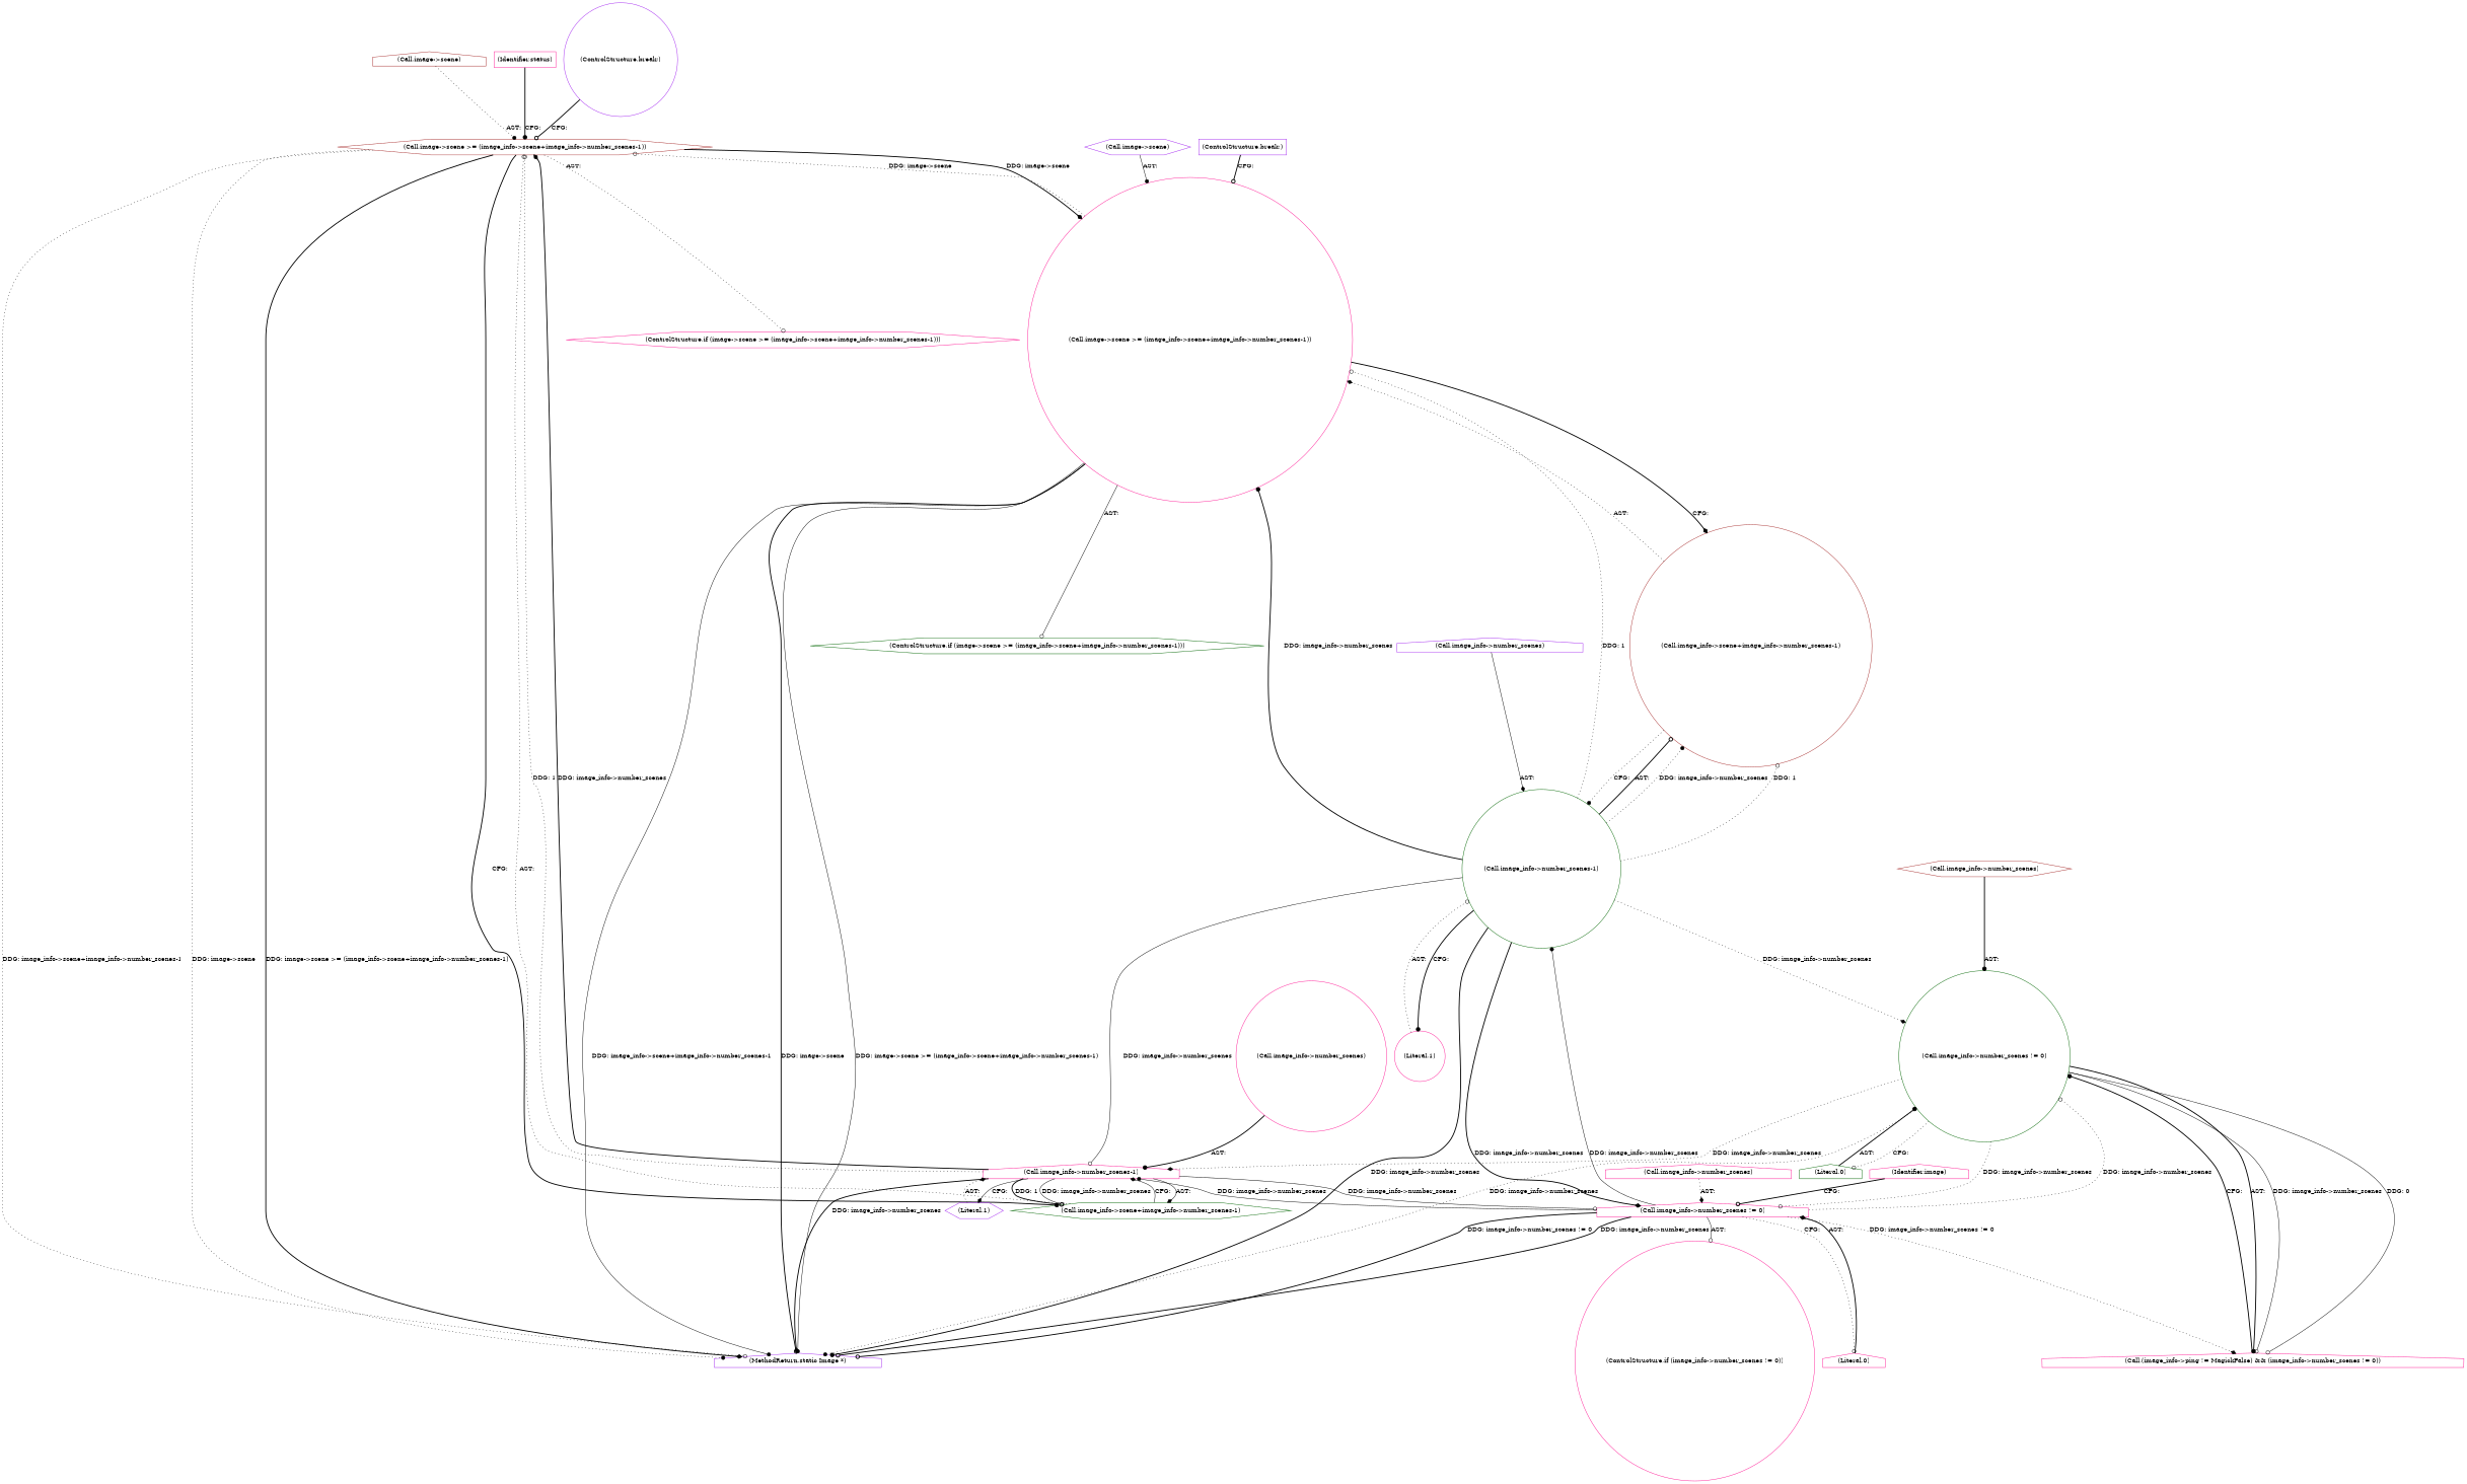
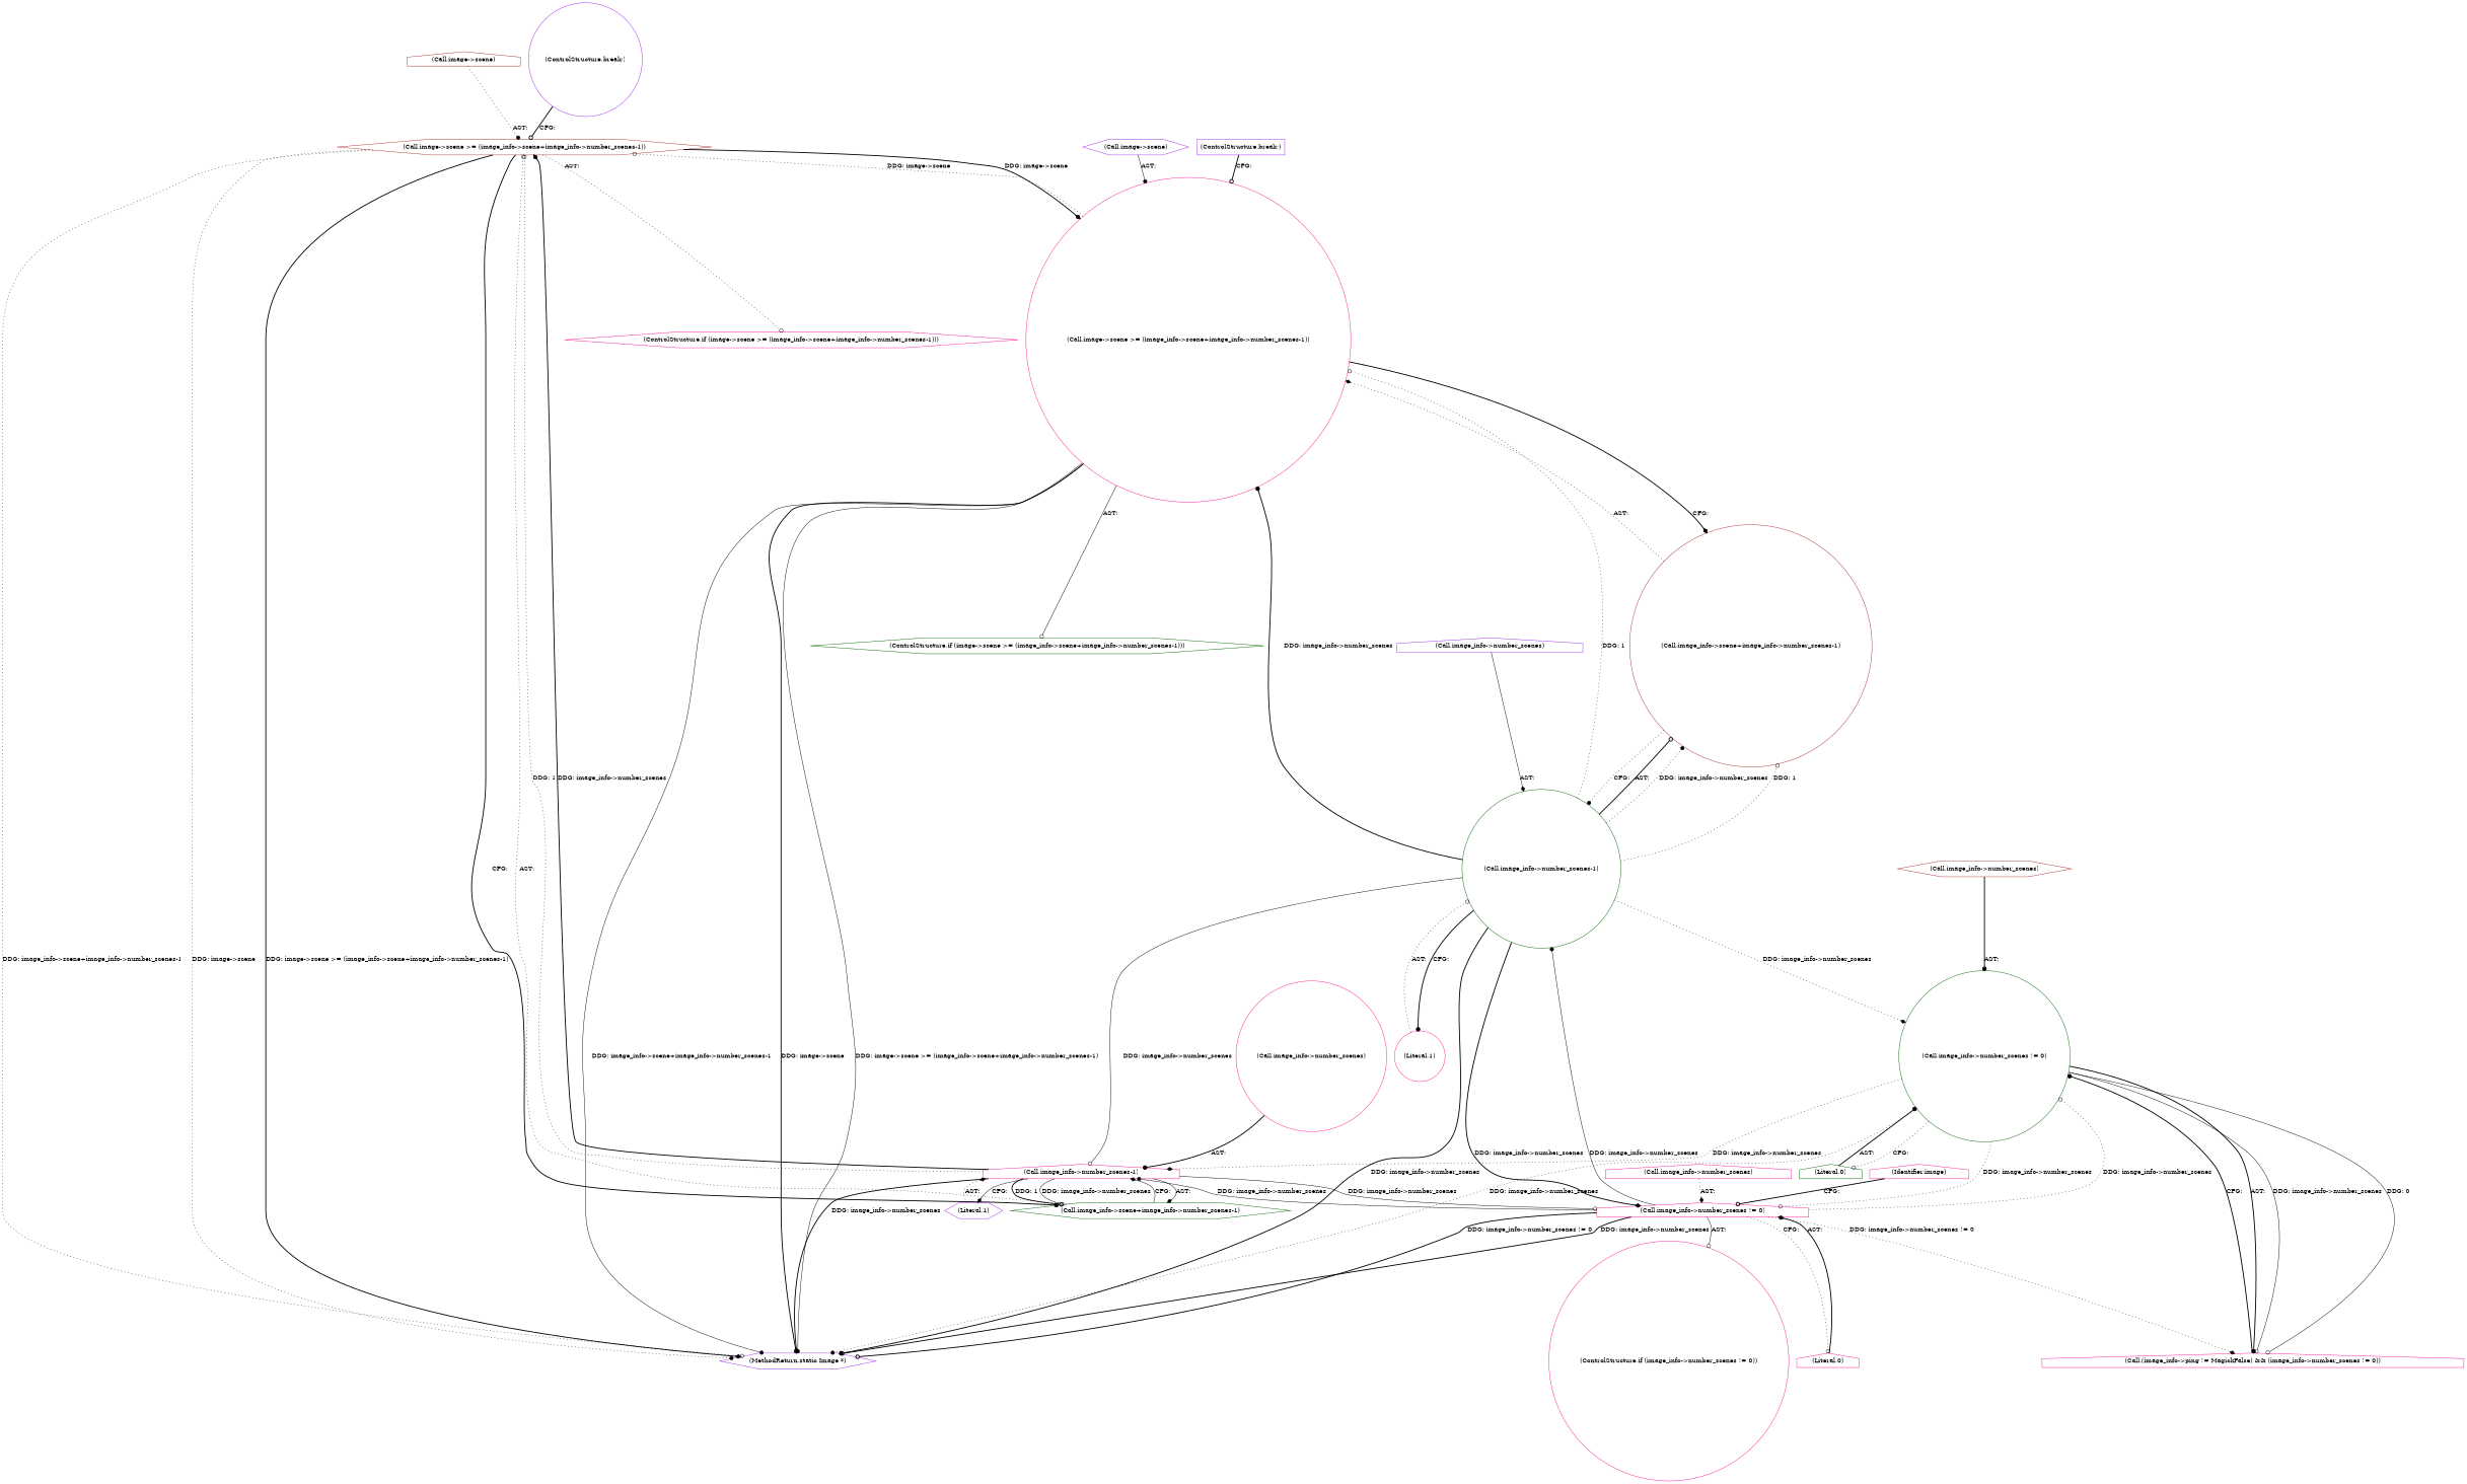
  digraph {
    node [color=deeppink shape=house]
    edge [arrowhead=odot style=bold]
    n1 [color=brown label="(Call,image->scene >= (image_info->scene+image_info->number_scenes-1))" shape=hexagon]
    n2 [label="(Call,image->scene >= (image_info->scene+image_info->number_scenes-1))" shape=circle]
-   n3 [color=purple label="(MethodReturn,static Image *)"]
+   n3 [color=purple label="(MethodReturn,static Image *)" shape=hexagon]
    n4 [label="(ControlStructure,if (image->scene >= (image_info->scene+image_info->number_scenes-1)))" shape=hexagon]
    n5 [color=darkgreen label="(Call,image_info->scene+image_info->number_scenes-1)" shape=hexagon]
    n6 [color=brown label="(Call,image_info->scene+image_info->number_scenes-1)" shape=circle]
    n7 [color=darkgreen label="(ControlStructure,if (image->scene >= (image_info->scene+image_info->number_scenes-1)))" shape=hexagon]
    n8 [label="(Call,image_info->number_scenes-1)"]
    n9 [color=darkgreen label="(Call,image_info->number_scenes-1)" shape=circle]
    n10 [label="(Call,image_info->number_scenes != 0)"]
    n11 [color=purple label="(Literal,1)" shape=hexagon]
    n12 [color=darkgreen label="(Call,image_info->number_scenes != 0)" shape=circle]
    n13 [label="(Call,(image_info->ping != MagickFalse) && (image_info->number_scenes != 0))"]
    n14 [label="(ControlStructure,if (image_info->number_scenes != 0))" shape=circle]
    n15 [label="(Literal,0)"]
    n16 [color=darkgreen label="(Literal,0)"]
    n17 [label="(Literal,1)" shape=circle]
    n18 [label="(Call,image_info->number_scenes)"]
    n19 [label="(Identifier,image)"]
    n20 [color=brown label="(Call,image->scene)"]
    n21 [color=purple label="(Call,image->scene)" shape=hexagon]
    n22 [label="(Call,image_info->number_scenes)" shape=circle]
    n23 [color=purple label="(ControlStructure,break;)" shape=box]
-   n24 [label="(Identifier,status)" shape=box]
    n25 [color=purple label="(ControlStructure,break;)" shape=circle]
    n26 [color=brown label="(Call,image_info->number_scenes)" shape=hexagon]
    n27 [color=purple label="(Call,image_info->number_scenes)"]
    n1 -> n2 [arrowhead=diamond label="DDG: image->scene"]
    n1 -> n3 [arrowhead=dot label="DDG: image->scene" style=dotted]
    n1 -> n3 [arrowhead=diamond label="DDG: image->scene >= (image_info->scene+image_info->number_scenes-1)"]
    n1 -> n3 [label="DDG: image_info->scene+image_info->number_scenes-1" style=dotted]
    n1 -> n4 [label="AST: " style=dotted]
    n1 -> n5 [arrowhead=dot label="CFG: "]
    n2 -> n1 [label="DDG: image->scene" style=dotted]
    n2 -> n3 [arrowhead=dot label="DDG: image_info->scene+image_info->number_scenes-1" style=solid]
    n2 -> n3 [label="DDG: image->scene"]
    n2 -> n3 [arrowhead=dot label="DDG: image->scene >= (image_info->scene+image_info->number_scenes-1)" style=solid]
    n2 -> n6 [arrowhead=diamond label="CFG: "]
    n2 -> n7 [label="AST: " style=solid]
    n5 -> n1 [label="AST: " style=dotted]
    n5 -> n8 [arrowhead=diamond label="CFG: " style=solid]
    n6 -> n2 [arrowhead=diamond label="AST: " style=dotted]
    n6 -> n9 [arrowhead=dot label="CFG: " style=dotted]
    n8 -> n1 [arrowhead=diamond label="DDG: image_info->number_scenes"]
    n8 -> n1 [label="DDG: 1" style=dotted]
    n8 -> n3 [arrowhead=diamond label="DDG: image_info->number_scenes"]
    n8 -> n5 [arrowhead=diamond label="AST: " style=solid]
    n8 -> n5 [label="DDG: image_info->number_scenes" style=solid]
    n8 -> n5 [label="DDG: 1"]
    n8 -> n10 [label="DDG: image_info->number_scenes" style=solid]
    n8 -> n11 [arrowhead=diamond label="CFG: " style=solid]
    n9 -> n2 [arrowhead=dot label="DDG: image_info->number_scenes"]
    n9 -> n2 [label="DDG: 1" style=dotted]
    n9 -> n3 [arrowhead=dot label="DDG: image_info->number_scenes"]
    n9 -> n6 [label="AST: "]
    n9 -> n6 [arrowhead=dot label="DDG: image_info->number_scenes" style=dotted]
    n9 -> n6 [label="DDG: 1" style=dotted]
    n9 -> n8 [label="DDG: image_info->number_scenes" style=solid]
    n9 -> n10 [arrowhead=diamond label="DDG: image_info->number_scenes"]
    n9 -> n12 [arrowhead=diamond label="DDG: image_info->number_scenes" style=dotted]
    n9 -> n17 [arrowhead=dot label="CFG: "]
    n10 -> n3 [label="DDG: image_info->number_scenes != 0"]
    n10 -> n3 [label="DDG: image_info->number_scenes"]
    n10 -> n8 [arrowhead=dot label="DDG: image_info->number_scenes" style=solid]
    n10 -> n9 [arrowhead=dot label="DDG: image_info->number_scenes" style=solid]
    n10 -> n12 [label="DDG: image_info->number_scenes" style=dotted]
    n10 -> n13 [arrowhead=diamond label="DDG: image_info->number_scenes != 0" style=dotted]
    n10 -> n14 [label="AST: " style=solid]
    n10 -> n15 [label="CFG: " style=dotted]
    n11 -> n8 [arrowhead=diamond label="AST: " style=dotted]
    n12 -> n3 [arrowhead=dot label="DDG: image_info->number_scenes" style=dotted]
    n12 -> n8 [arrowhead=diamond label="DDG: image_info->number_scenes" style=dotted]
    n12 -> n10 [label="DDG: image_info->number_scenes" style=dotted]
    n12 -> n13 [arrowhead=dot label="AST: "]
    n12 -> n13 [label="DDG: image_info->number_scenes" style=solid]
    n12 -> n13 [label="DDG: 0" style=solid]
    n12 -> n16 [label="CFG: " style=dotted]
    n13 -> n12 [arrowhead=dot label="CFG: "]
    n15 -> n10 [arrowhead=diamond label="AST: "]
    n16 -> n12 [arrowhead=dot label="AST: "]
    n17 -> n9 [label="AST: " style=dotted]
    n18 -> n10 [arrowhead=diamond label="AST: " style=dotted]
    n19 -> n10 [label="CFG: "]
    n20 -> n1 [arrowhead=dot label="AST: " style=dotted]
    n21 -> n2 [arrowhead=dot label="AST: " style=solid]
    n22 -> n8 [arrowhead=dot label="AST: "]
    n23 -> n2 [label="CFG: "]
-   n24 -> n1 [arrowhead=dot label="CFG: "]
    n25 -> n1 [label="CFG: "]
    n26 -> n12 [arrowhead=dot label="AST: "]
    n27 -> n9 [arrowhead=diamond label="AST: " style=solid]
  }
